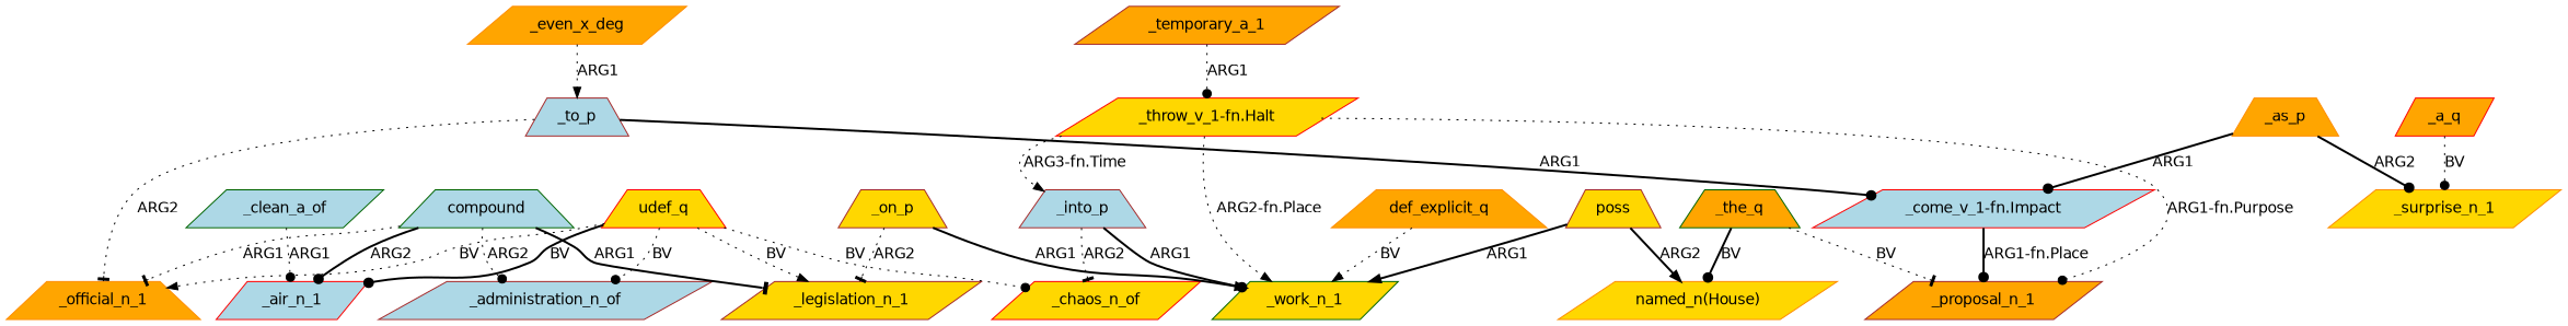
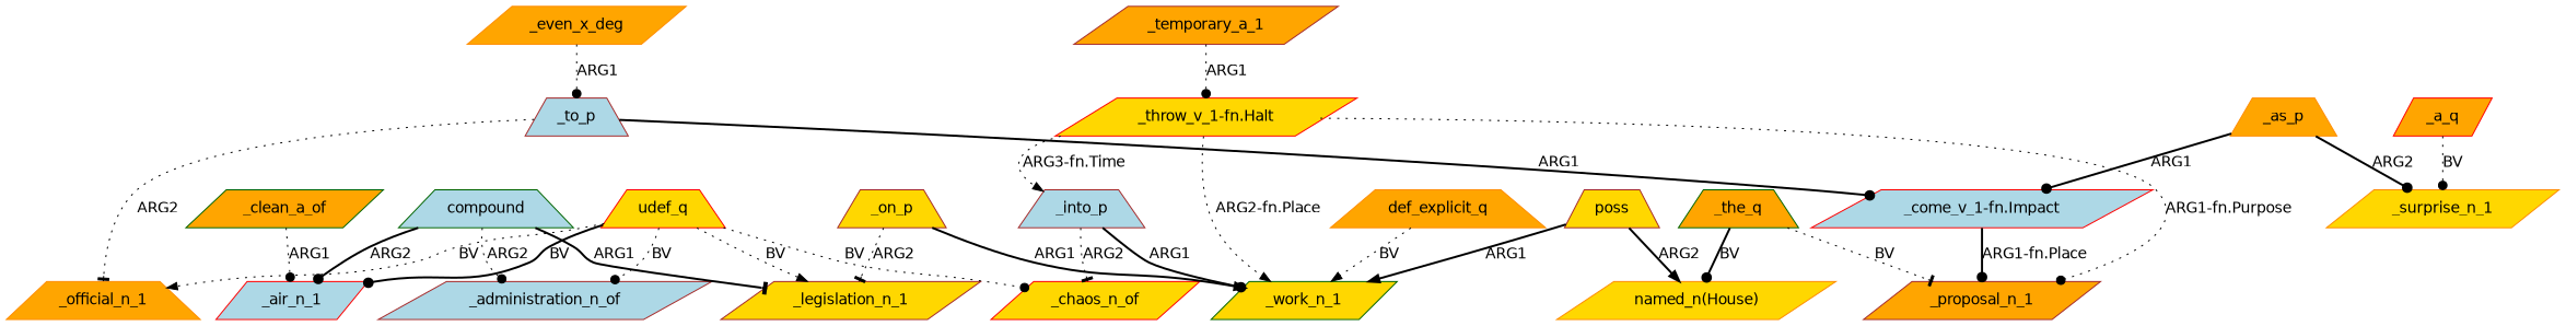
  digraph {
    fontname="DejaVu Sans"
    node [color=brown fillcolor=orange fontname="DejaVu Sans" shape=parallelogram style=filled]
    edge [arrowhead=dot fontname="DejaVu Sans" style=dotted]
    _to_p [fillcolor=lightblue shape=trapezium]
    _official_n_1 [color=darkorange shape=trapezium]
    "_come_v_1-fn.Impact" [color=red fillcolor=lightblue]
    _proposal_n_1
    _as_p [color=darkorange shape=trapezium]
    _surprise_n_1 [color=darkorange fillcolor=gold]
    _into_p [fillcolor=lightblue shape=trapezium]
    _work_n_1 [color=darkgreen fillcolor=gold]
    _chaos_n_of [color=red fillcolor=gold]
    compound [color=darkgreen fillcolor=lightblue shape=trapezium]
    _air_n_1 [color=red fillcolor=lightblue]
    _administration_n_of [fillcolor=lightblue]
    _legislation_n_1 [fillcolor=gold]
    udef_q [color=red fillcolor=gold shape=trapezium]
    _on_p [fillcolor=gold shape=trapezium]
-   _clean_a_of [color=darkgreen fillcolor=lightblue]
+   _clean_a_of [color=darkgreen]
    _the_q [color=darkgreen shape=trapezium]
    "named_n(House)" [color=darkorange fillcolor=gold]
    poss [fillcolor=gold shape=trapezium]
    "_throw_v_1-fn.Halt" [color=red fillcolor=gold]
    _even_x_deg [color=darkorange]
    _a_q [color=red]
    _temporary_a_1
    def_explicit_q [color=darkorange shape=trapezium]
    _to_p -> _official_n_1 [arrowhead=tee label=ARG2]
    _to_p -> "_come_v_1-fn.Impact" [label=ARG1 style=bold]
    "_come_v_1-fn.Impact" -> _proposal_n_1 [label="ARG1-fn.Place" style=bold]
    _as_p -> "_come_v_1-fn.Impact" [label=ARG1 style=bold]
    _as_p -> _surprise_n_1 [label=ARG2 style=bold]
    _into_p -> _work_n_1 [label=ARG1 style=bold]
    _into_p -> _chaos_n_of [arrowhead=tee label=ARG2]
-   compound -> _official_n_1 [arrowhead=tee label=ARG1]
    compound -> _air_n_1 [label=ARG2 style=bold]
    compound -> _administration_n_of [label=ARG2]
    compound -> _legislation_n_1 [arrowhead=tee label=ARG1 style=bold]
    udef_q -> _official_n_1 [arrowhead=normal label=BV]
    udef_q -> _chaos_n_of [label=BV]
    udef_q -> _air_n_1 [label=BV style=bold]
    udef_q -> _administration_n_of [label=BV]
    udef_q -> _legislation_n_1 [arrowhead=normal label=BV]
    _on_p -> _work_n_1 [arrowhead=normal label=ARG1 style=bold]
    _on_p -> _legislation_n_1 [arrowhead=tee label=ARG2]
    _clean_a_of -> _air_n_1 [label=ARG1]
    _the_q -> _proposal_n_1 [arrowhead=tee label=BV]
    _the_q -> "named_n(House)" [label=BV style=bold]
    poss -> _work_n_1 [arrowhead=normal label=ARG1 style=bold]
    poss -> "named_n(House)" [arrowhead=normal label=ARG2 style=bold]
    "_throw_v_1-fn.Halt" -> _proposal_n_1 [label="ARG1-fn.Purpose"]
    "_throw_v_1-fn.Halt" -> _into_p [arrowhead=normal label="ARG3-fn.Time"]
    "_throw_v_1-fn.Halt" -> _work_n_1 [arrowhead=normal label="ARG2-fn.Place"]
-   _even_x_deg -> _to_p [arrowhead=normal label=ARG1]
+   _even_x_deg -> _to_p [label=ARG1]
    _a_q -> _surprise_n_1 [label=BV]
    _temporary_a_1 -> "_throw_v_1-fn.Halt" [label=ARG1]
    def_explicit_q -> _work_n_1 [arrowhead=normal label=BV]
  }
